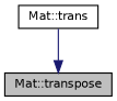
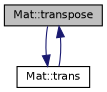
  digraph {
    rankdir=TB
    node [color=black fontname=Helvetica fontsize=10 shape=record style=filled]
    edge [color=midnightblue fontname=Helvetica fontsize=10 labelfontname=Helvetica labelfontsize=10 style=solid]
    n1 [fillcolor=grey75 fontcolor=black height=0.2 label="Mat::transpose" width=0.4]
    n2 [fillcolor=white height=0.2 label="Mat::trans" width=0.4]
+   n1 -> n2
    n2 -> n1
  }
